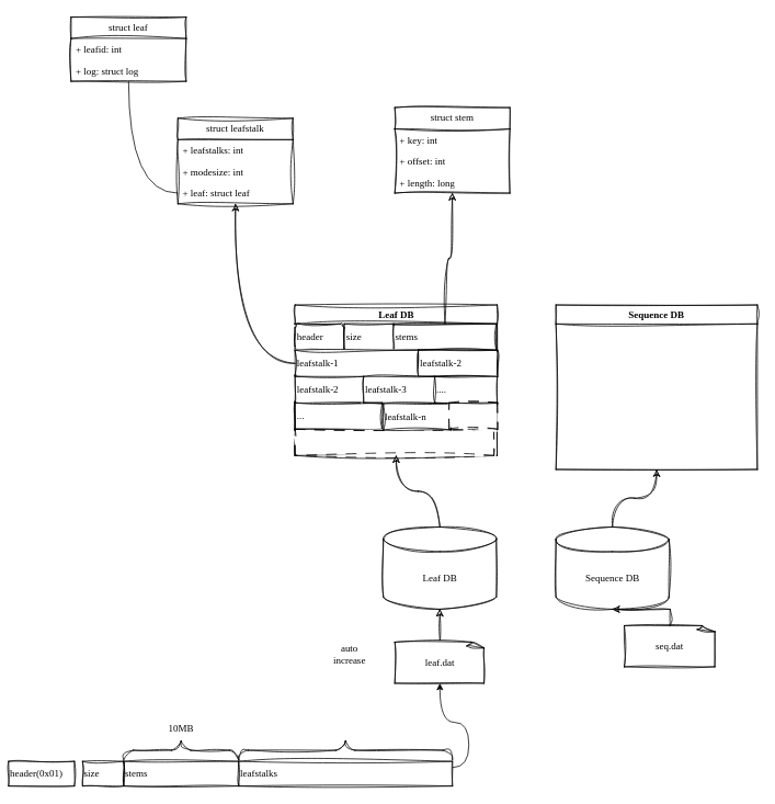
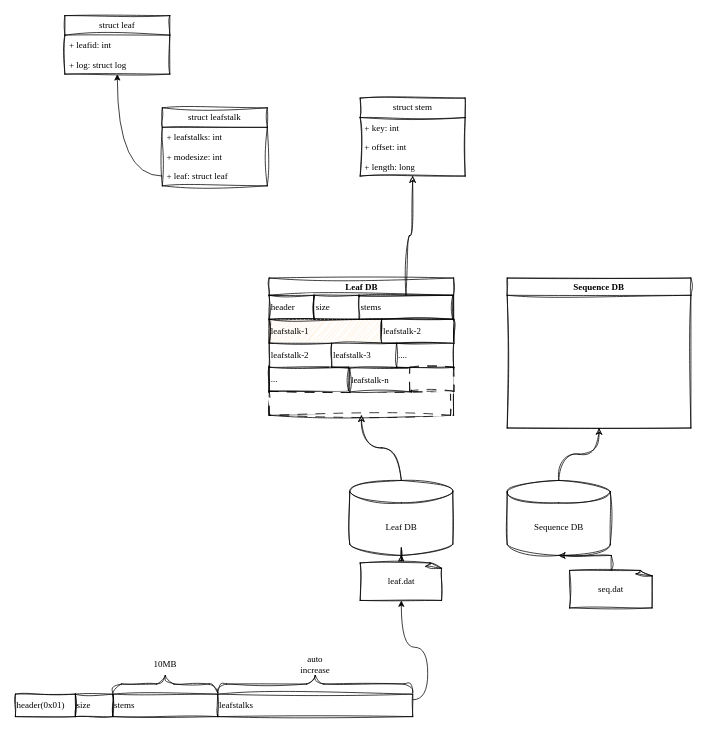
  <mxCell id="0" />
  <mxCell id="1" parent="0" />
  <mxCell id="2" value="Leaf DB" style="swimlane;whiteSpace=wrap;html=1;sketch=1;curveFitting=1;jiggle=2;shadow=0;fontFamily=Comic Sans MS;" vertex="1" parent="1"><mxGeometry x="358.5" y="370" width="246" height="183" as="geometry" /></mxCell>
- <mxCell id="3" value="header" style="whiteSpace=wrap;html=1;align=left;sketch=1;curveFitting=1;jiggle=2;shadow=0;fontFamily=Comic Sans MS;rounded=1;" vertex="1" parent="2"><mxGeometry y="23" width="60" height="32" as="geometry" /></mxCell>
+ <mxCell id="3" value="header" style="rounded=0;whiteSpace=wrap;html=1;align=left;sketch=1;curveFitting=1;jiggle=2;shadow=0;fontFamily=Comic Sans MS;" vertex="1" parent="2"><mxGeometry y="23" width="60" height="32" as="geometry" /></mxCell>
  <mxCell id="4" value="size" style="rounded=0;whiteSpace=wrap;html=1;align=left;sketch=1;curveFitting=1;jiggle=2;shadow=0;fontFamily=Comic Sans MS;" vertex="1" parent="2"><mxGeometry x="60" y="23" width="60" height="32" as="geometry" /></mxCell>
  <mxCell id="5" value="stems" style="rounded=0;whiteSpace=wrap;html=1;align=left;sketch=1;curveFitting=1;jiggle=2;shadow=0;fontFamily=Comic Sans MS;" vertex="1" parent="2"><mxGeometry x="120" y="23" width="125" height="32" as="geometry" /></mxCell>
- <mxCell id="6" value="leafstalk-1" style="rounded=0;whiteSpace=wrap;html=1;align=left;sketch=1;curveFitting=1;jiggle=2;shadow=0;fontFamily=Comic Sans MS;" vertex="1" parent="2"><mxGeometry y="55" width="150" height="32" as="geometry" /></mxCell>
+ <mxCell id="6" value="leafstalk-1" style="rounded=0;whiteSpace=wrap;html=1;align=left;sketch=1;curveFitting=1;jiggle=2;shadow=0;fontFamily=Comic Sans MS;fillColor=#ffe6cc;" vertex="1" parent="2"><mxGeometry y="55" width="150" height="32" as="geometry" /></mxCell>
  <mxCell id="7" value="leafstalk-2" style="rounded=0;whiteSpace=wrap;html=1;align=left;sketch=1;curveFitting=1;jiggle=2;shadow=0;fontFamily=Comic Sans MS;" vertex="1" parent="2"><mxGeometry x="150" y="55" width="96.5" height="32" as="geometry" /></mxCell>
  <mxCell id="8" value="leafstalk-2" style="rounded=0;whiteSpace=wrap;html=1;align=left;sketch=1;curveFitting=1;jiggle=2;shadow=0;fontFamily=Comic Sans MS;" vertex="1" parent="2"><mxGeometry y="87" width="83.5" height="32" as="geometry" /></mxCell>
  <mxCell id="9" value="leafstalk-3" style="rounded=0;whiteSpace=wrap;html=1;align=left;sketch=1;curveFitting=1;jiggle=2;shadow=0;fontFamily=Comic Sans MS;" vertex="1" parent="2"><mxGeometry x="83.5" y="87" width="86.5" height="32" as="geometry" /></mxCell>
  <mxCell id="10" value="...." style="rounded=0;whiteSpace=wrap;html=1;align=left;sketch=1;curveFitting=1;jiggle=2;shadow=0;fontFamily=Comic Sans MS;" vertex="1" parent="2"><mxGeometry x="170" y="87" width="76" height="32" as="geometry" /></mxCell>
  <mxCell id="11" value="..." style="rounded=0;whiteSpace=wrap;html=1;align=left;sketch=1;curveFitting=1;jiggle=2;shadow=0;fontFamily=Comic Sans MS;" vertex="1" parent="2"><mxGeometry y="119" width="106" height="32" as="geometry" /></mxCell>
  <mxCell id="12" value="" style="rounded=0;whiteSpace=wrap;html=1;align=left;sketch=1;curveFitting=1;jiggle=2;shadow=0;fontFamily=Comic Sans MS;dashed=1;dashPattern=12 12;" vertex="1" parent="2"><mxGeometry y="151" width="242" height="32" as="geometry" /></mxCell>
  <mxCell id="13" value="leafstalk-n" style="rounded=0;whiteSpace=wrap;html=1;align=left;sketch=1;curveFitting=1;jiggle=2;shadow=0;fontFamily=Comic Sans MS;" vertex="1" parent="2"><mxGeometry x="107.5" y="120" width="82.5" height="32" as="geometry" /></mxCell>
  <mxCell id="14" style="edgeStyle=orthogonalEdgeStyle;rounded=0;orthogonalLoop=1;jettySize=auto;html=1;entryX=0.5;entryY=1;entryDx=0;entryDy=0;curved=1;sketch=1;curveFitting=1;jiggle=2;shadow=0;fontFamily=Comic Sans MS;" edge="1" parent="1" source="15" target="2"><mxGeometry relative="1" as="geometry" /></mxCell>
  <mxCell id="15" value="Leaf DB" style="shape=cylinder3;whiteSpace=wrap;html=1;boundedLbl=1;backgroundOutline=1;size=15;sketch=1;curveFitting=1;jiggle=2;shadow=0;fontFamily=Comic Sans MS;" vertex="1" parent="1"><mxGeometry x="466" y="640" width="137.5" height="100" as="geometry" /></mxCell>
  <mxCell id="16" style="edgeStyle=orthogonalEdgeStyle;rounded=0;orthogonalLoop=1;jettySize=auto;html=1;entryX=0.5;entryY=1;entryDx=0;entryDy=0;curved=1;sketch=1;curveFitting=1;jiggle=2;shadow=0;fontFamily=Comic Sans MS;" edge="1" parent="1" source="17" target="22"><mxGeometry relative="1" as="geometry" /></mxCell>
  <mxCell id="17" value="Sequence DB" style="shape=cylinder3;whiteSpace=wrap;html=1;boundedLbl=1;backgroundOutline=1;size=15;sketch=1;curveFitting=1;jiggle=2;shadow=0;fontFamily=Comic Sans MS;" vertex="1" parent="1"><mxGeometry x="676" y="640" width="137.5" height="100" as="geometry" /></mxCell>
  <mxCell id="18" value="" style="edgeStyle=orthogonalEdgeStyle;rounded=0;orthogonalLoop=1;jettySize=auto;html=1;sketch=1;curveFitting=1;jiggle=2;shadow=0;fontFamily=Comic Sans MS;" edge="1" parent="1" source="19" target="15"><mxGeometry relative="1" as="geometry" /></mxCell>
- <mxCell id="19" value="leaf.dat" style="whiteSpace=wrap;html=1;shape=mxgraph.basic.document;align=center;horizontal=1;labelBorderColor=none;sketch=1;curveFitting=1;jiggle=2;shadow=0;fontFamily=Comic Sans MS;" vertex="1" parent="1"><mxGeometry x="479.91" y="780" width="109.69" height="50" as="geometry" /></mxCell>
+ <mxCell id="19" value="leaf.dat" style="whiteSpace=wrap;html=1;shape=mxgraph.basic.document;align=center;horizontal=1;labelBorderColor=none;sketch=1;curveFitting=1;jiggle=2;shadow=0;fontFamily=Comic Sans MS;" vertex="1" parent="1"><mxGeometry x="479.91" y="750" width="109.69" height="50" as="geometry" /></mxCell>
  <mxCell id="20" value="" style="edgeStyle=orthogonalEdgeStyle;rounded=0;orthogonalLoop=1;jettySize=auto;html=1;sketch=1;curveFitting=1;jiggle=2;shadow=0;fontFamily=Comic Sans MS;" edge="1" parent="1" source="21" target="17"><mxGeometry relative="1" as="geometry" /></mxCell>
  <mxCell id="21" value="seq.dat" style="whiteSpace=wrap;html=1;shape=mxgraph.basic.document;align=center;sketch=1;curveFitting=1;jiggle=2;shadow=0;fontFamily=Comic Sans MS;" vertex="1" parent="1"><mxGeometry x="759.12" y="760" width="111.25" height="50" as="geometry" /></mxCell>
  <mxCell id="22" value="Sequence DB" style="swimlane;whiteSpace=wrap;html=1;sketch=1;curveFitting=1;jiggle=2;shadow=0;fontFamily=Comic Sans MS;" vertex="1" parent="1"><mxGeometry x="676" y="370" width="245" height="200" as="geometry" /></mxCell>
  <mxCell id="23" value="" style="rounded=0;whiteSpace=wrap;html=1;align=left;sketch=1;curveFitting=1;jiggle=2;shadow=0;fontFamily=Comic Sans MS;dashed=1;dashPattern=12 12;" vertex="1" parent="22"><mxGeometry x="-130" y="119" width="59" height="32" as="geometry" /></mxCell>
  <mxCell id="24" value="struct stem" style="swimlane;fontStyle=0;childLayout=stackLayout;horizontal=1;startSize=26;fillColor=none;horizontalStack=0;resizeParent=1;resizeParentMax=0;resizeLast=0;collapsible=1;marginBottom=0;whiteSpace=wrap;html=1;sketch=1;curveFitting=1;jiggle=2;fontFamily=Comic Sans MS;" vertex="1" parent="1"><mxGeometry x="479.91" y="130" width="140" height="104" as="geometry" /></mxCell>
  <mxCell id="25" value="+ key: int" style="text;strokeColor=none;fillColor=none;align=left;verticalAlign=top;spacingLeft=4;spacingRight=4;overflow=hidden;rotatable=0;points=[[0,0.5],[1,0.5]];portConstraint=eastwest;whiteSpace=wrap;html=1;sketch=1;curveFitting=1;jiggle=2;fontFamily=Comic Sans MS;" vertex="1" parent="24"><mxGeometry y="26" width="140" height="26" as="geometry" /></mxCell>
  <mxCell id="26" value="+ offset: int" style="text;strokeColor=none;fillColor=none;align=left;verticalAlign=top;spacingLeft=4;spacingRight=4;overflow=hidden;rotatable=0;points=[[0,0.5],[1,0.5]];portConstraint=eastwest;whiteSpace=wrap;html=1;sketch=1;curveFitting=1;jiggle=2;fontFamily=Comic Sans MS;" vertex="1" parent="24"><mxGeometry y="52" width="140" height="26" as="geometry" /></mxCell>
  <mxCell id="27" value="+ length: long" style="text;strokeColor=none;fillColor=none;align=left;verticalAlign=top;spacingLeft=4;spacingRight=4;overflow=hidden;rotatable=0;points=[[0,0.5],[1,0.5]];portConstraint=eastwest;whiteSpace=wrap;html=1;sketch=1;curveFitting=1;jiggle=2;fontFamily=Comic Sans MS;" vertex="1" parent="24"><mxGeometry y="78" width="140" height="26" as="geometry" /></mxCell>
- <mxCell id="28" value="header(0x01)" style="rounded=0;whiteSpace=wrap;html=1;align=left;fontFamily=Comic Sans MS;sketch=1;curveFitting=1;jiggle=2;" vertex="1" parent="1"><mxGeometry x="10" y="925" width="80" height="30" as="geometry" /></mxCell>
+ <mxCell id="28" value="header(0x01)" style="rounded=0;whiteSpace=wrap;html=1;align=left;fontFamily=Comic Sans MS;sketch=1;curveFitting=1;jiggle=2;" vertex="1" parent="1"><mxGeometry x="20" y="925" width="80" height="30" as="geometry" /></mxCell>
  <mxCell id="29" value="size" style="rounded=0;whiteSpace=wrap;html=1;align=left;fontFamily=Comic Sans MS;sketch=1;curveFitting=1;jiggle=2;" vertex="1" parent="1"><mxGeometry x="100" y="925" width="50" height="30" as="geometry" /></mxCell>
  <mxCell id="30" value="stems" style="rounded=0;whiteSpace=wrap;html=1;align=left;fontFamily=Comic Sans MS;sketch=1;curveFitting=1;jiggle=2;" vertex="1" parent="1"><mxGeometry x="150" y="925" width="140" height="30" as="geometry" /></mxCell>
  <mxCell id="31" value="" style="verticalLabelPosition=bottom;shadow=0;dashed=0;align=center;html=1;verticalAlign=top;strokeWidth=1;shape=mxgraph.mockup.markup.curlyBrace;whiteSpace=wrap;strokeColor=#000000;fontFamily=Comic Sans MS;sketch=1;curveFitting=1;jiggle=2;" vertex="1" parent="1"><mxGeometry x="150" y="900" width="140" height="23" as="geometry" /></mxCell>
  <mxCell id="32" value="10MB" style="text;strokeColor=none;align=center;fillColor=none;html=1;verticalAlign=middle;whiteSpace=wrap;rounded=0;fontFamily=Comic Sans MS;sketch=1;curveFitting=1;jiggle=2;" vertex="1" parent="1"><mxGeometry x="190" y="870" width="60" height="30" as="geometry" /></mxCell>
  <mxCell id="33" style="edgeStyle=orthogonalEdgeStyle;rounded=0;orthogonalLoop=1;jettySize=auto;html=1;entryX=0.5;entryY=1;entryDx=0;entryDy=0;entryPerimeter=0;curved=1;exitX=1;exitY=0.25;exitDx=0;exitDy=0;" edge="1" parent="1" source="34" target="19"><mxGeometry relative="1" as="geometry" /></mxCell>
  <mxCell id="34" value="leafstalks" style="rounded=0;whiteSpace=wrap;html=1;align=left;fontFamily=Comic Sans MS;sketch=1;curveFitting=1;jiggle=2;" vertex="1" parent="1"><mxGeometry x="290" y="925" width="260" height="30" as="geometry" /></mxCell>
  <mxCell id="35" value="" style="verticalLabelPosition=bottom;shadow=0;dashed=0;align=center;html=1;verticalAlign=top;strokeWidth=1;shape=mxgraph.mockup.markup.curlyBrace;whiteSpace=wrap;strokeColor=#000000;fontFamily=Comic Sans MS;sketch=1;curveFitting=1;jiggle=2;" vertex="1" parent="1"><mxGeometry x="290" y="900" width="260" height="23" as="geometry" /></mxCell>
- <mxCell id="36" value="auto increase" style="text;strokeColor=none;align=center;fillColor=none;html=1;verticalAlign=middle;whiteSpace=wrap;rounded=0;fontFamily=Comic Sans MS;sketch=1;curveFitting=1;jiggle=2;" vertex="1" parent="1"><mxGeometry x="395" y="780" width="60" height="30" as="geometry" /></mxCell>
+ <mxCell id="36" value="auto increase" style="text;strokeColor=none;align=center;fillColor=none;html=1;verticalAlign=middle;whiteSpace=wrap;rounded=0;fontFamily=Comic Sans MS;sketch=1;curveFitting=1;jiggle=2;" vertex="1" parent="1"><mxGeometry x="390" y="870" width="60" height="30" as="geometry" /></mxCell>
  <mxCell id="37" value="struct leafstalk" style="swimlane;fontStyle=0;childLayout=stackLayout;horizontal=1;startSize=26;fillColor=none;horizontalStack=0;resizeParent=1;resizeParentMax=0;resizeLast=0;collapsible=1;marginBottom=0;whiteSpace=wrap;html=1;sketch=1;curveFitting=1;jiggle=2;fontFamily=Comic Sans MS;" vertex="1" parent="1"><mxGeometry x="216" y="143" width="140" height="104" as="geometry"><mxRectangle x="190" y="-57" width="130" height="30" as="alternateBounds" /></mxGeometry></mxCell>
  <mxCell id="38" value="+ leafstalks: int" style="text;strokeColor=none;fillColor=none;align=left;verticalAlign=top;spacingLeft=4;spacingRight=4;overflow=hidden;rotatable=0;points=[[0,0.5],[1,0.5]];portConstraint=eastwest;whiteSpace=wrap;html=1;sketch=1;curveFitting=1;jiggle=2;fontFamily=Comic Sans MS;" vertex="1" parent="37"><mxGeometry y="26" width="140" height="26" as="geometry" /></mxCell>
  <mxCell id="39" value="+ modesize: int" style="text;strokeColor=none;fillColor=none;align=left;verticalAlign=top;spacingLeft=4;spacingRight=4;overflow=hidden;rotatable=0;points=[[0,0.5],[1,0.5]];portConstraint=eastwest;whiteSpace=wrap;html=1;sketch=1;curveFitting=1;jiggle=2;fontFamily=Comic Sans MS;" vertex="1" parent="37"><mxGeometry y="52" width="140" height="26" as="geometry" /></mxCell>
  <mxCell id="40" value="+ leaf: struct leaf" style="text;strokeColor=none;fillColor=none;align=left;verticalAlign=top;spacingLeft=4;spacingRight=4;overflow=hidden;rotatable=0;points=[[0,0.5],[1,0.5]];portConstraint=eastwest;whiteSpace=wrap;html=1;sketch=1;curveFitting=1;jiggle=2;fontFamily=Comic Sans MS;" vertex="1" parent="37"><mxGeometry y="78" width="140" height="26" as="geometry" /></mxCell>
  <mxCell id="41" style="edgeStyle=orthogonalEdgeStyle;rounded=0;orthogonalLoop=1;jettySize=auto;html=1;curved=1;sketch=1;curveFitting=1;jiggle=2;" edge="1" parent="1" source="5" target="24"><mxGeometry relative="1" as="geometry" /></mxCell>
- <mxCell id="42" style="edgeStyle=orthogonalEdgeStyle;rounded=0;orthogonalLoop=1;jettySize=auto;html=1;curved=1;sketch=1;curveFitting=1;jiggle=2;" edge="1" parent="1" source="6" target="37"><mxGeometry relative="1" as="geometry" /></mxCell>
  <mxCell id="43" value="struct leaf" style="swimlane;fontStyle=0;childLayout=stackLayout;horizontal=1;startSize=26;fillColor=none;horizontalStack=0;resizeParent=1;resizeParentMax=0;resizeLast=0;collapsible=1;marginBottom=0;whiteSpace=wrap;html=1;sketch=1;curveFitting=1;jiggle=2;fontFamily=Comic Sans MS;" vertex="1" parent="1"><mxGeometry x="86" y="20" width="140" height="78" as="geometry" /></mxCell>
  <mxCell id="44" value="+ leafid: int" style="text;strokeColor=none;fillColor=none;align=left;verticalAlign=top;spacingLeft=4;spacingRight=4;overflow=hidden;rotatable=0;points=[[0,0.5],[1,0.5]];portConstraint=eastwest;whiteSpace=wrap;html=1;sketch=1;curveFitting=1;jiggle=2;fontFamily=Comic Sans MS;" vertex="1" parent="43"><mxGeometry y="26" width="140" height="26" as="geometry" /></mxCell>
  <mxCell id="45" value="+ log: struct log" style="text;strokeColor=none;fillColor=none;align=left;verticalAlign=top;spacingLeft=4;spacingRight=4;overflow=hidden;rotatable=0;points=[[0,0.5],[1,0.5]];portConstraint=eastwest;whiteSpace=wrap;html=1;sketch=1;curveFitting=1;jiggle=2;fontFamily=Comic Sans MS;" vertex="1" parent="43"><mxGeometry y="52" width="140" height="26" as="geometry" /></mxCell>
- <mxCell id="46" style="edgeStyle=orthogonalEdgeStyle;rounded=0;orthogonalLoop=1;jettySize=auto;html=1;curved=1;endArrow=none;" edge="1" parent="1" source="40" target="43"><mxGeometry relative="1" as="geometry" /></mxCell>
+ <mxCell id="46" style="edgeStyle=orthogonalEdgeStyle;rounded=0;orthogonalLoop=1;jettySize=auto;html=1;curved=1;" edge="1" parent="1" source="40" target="43"><mxGeometry relative="1" as="geometry" /></mxCell>
